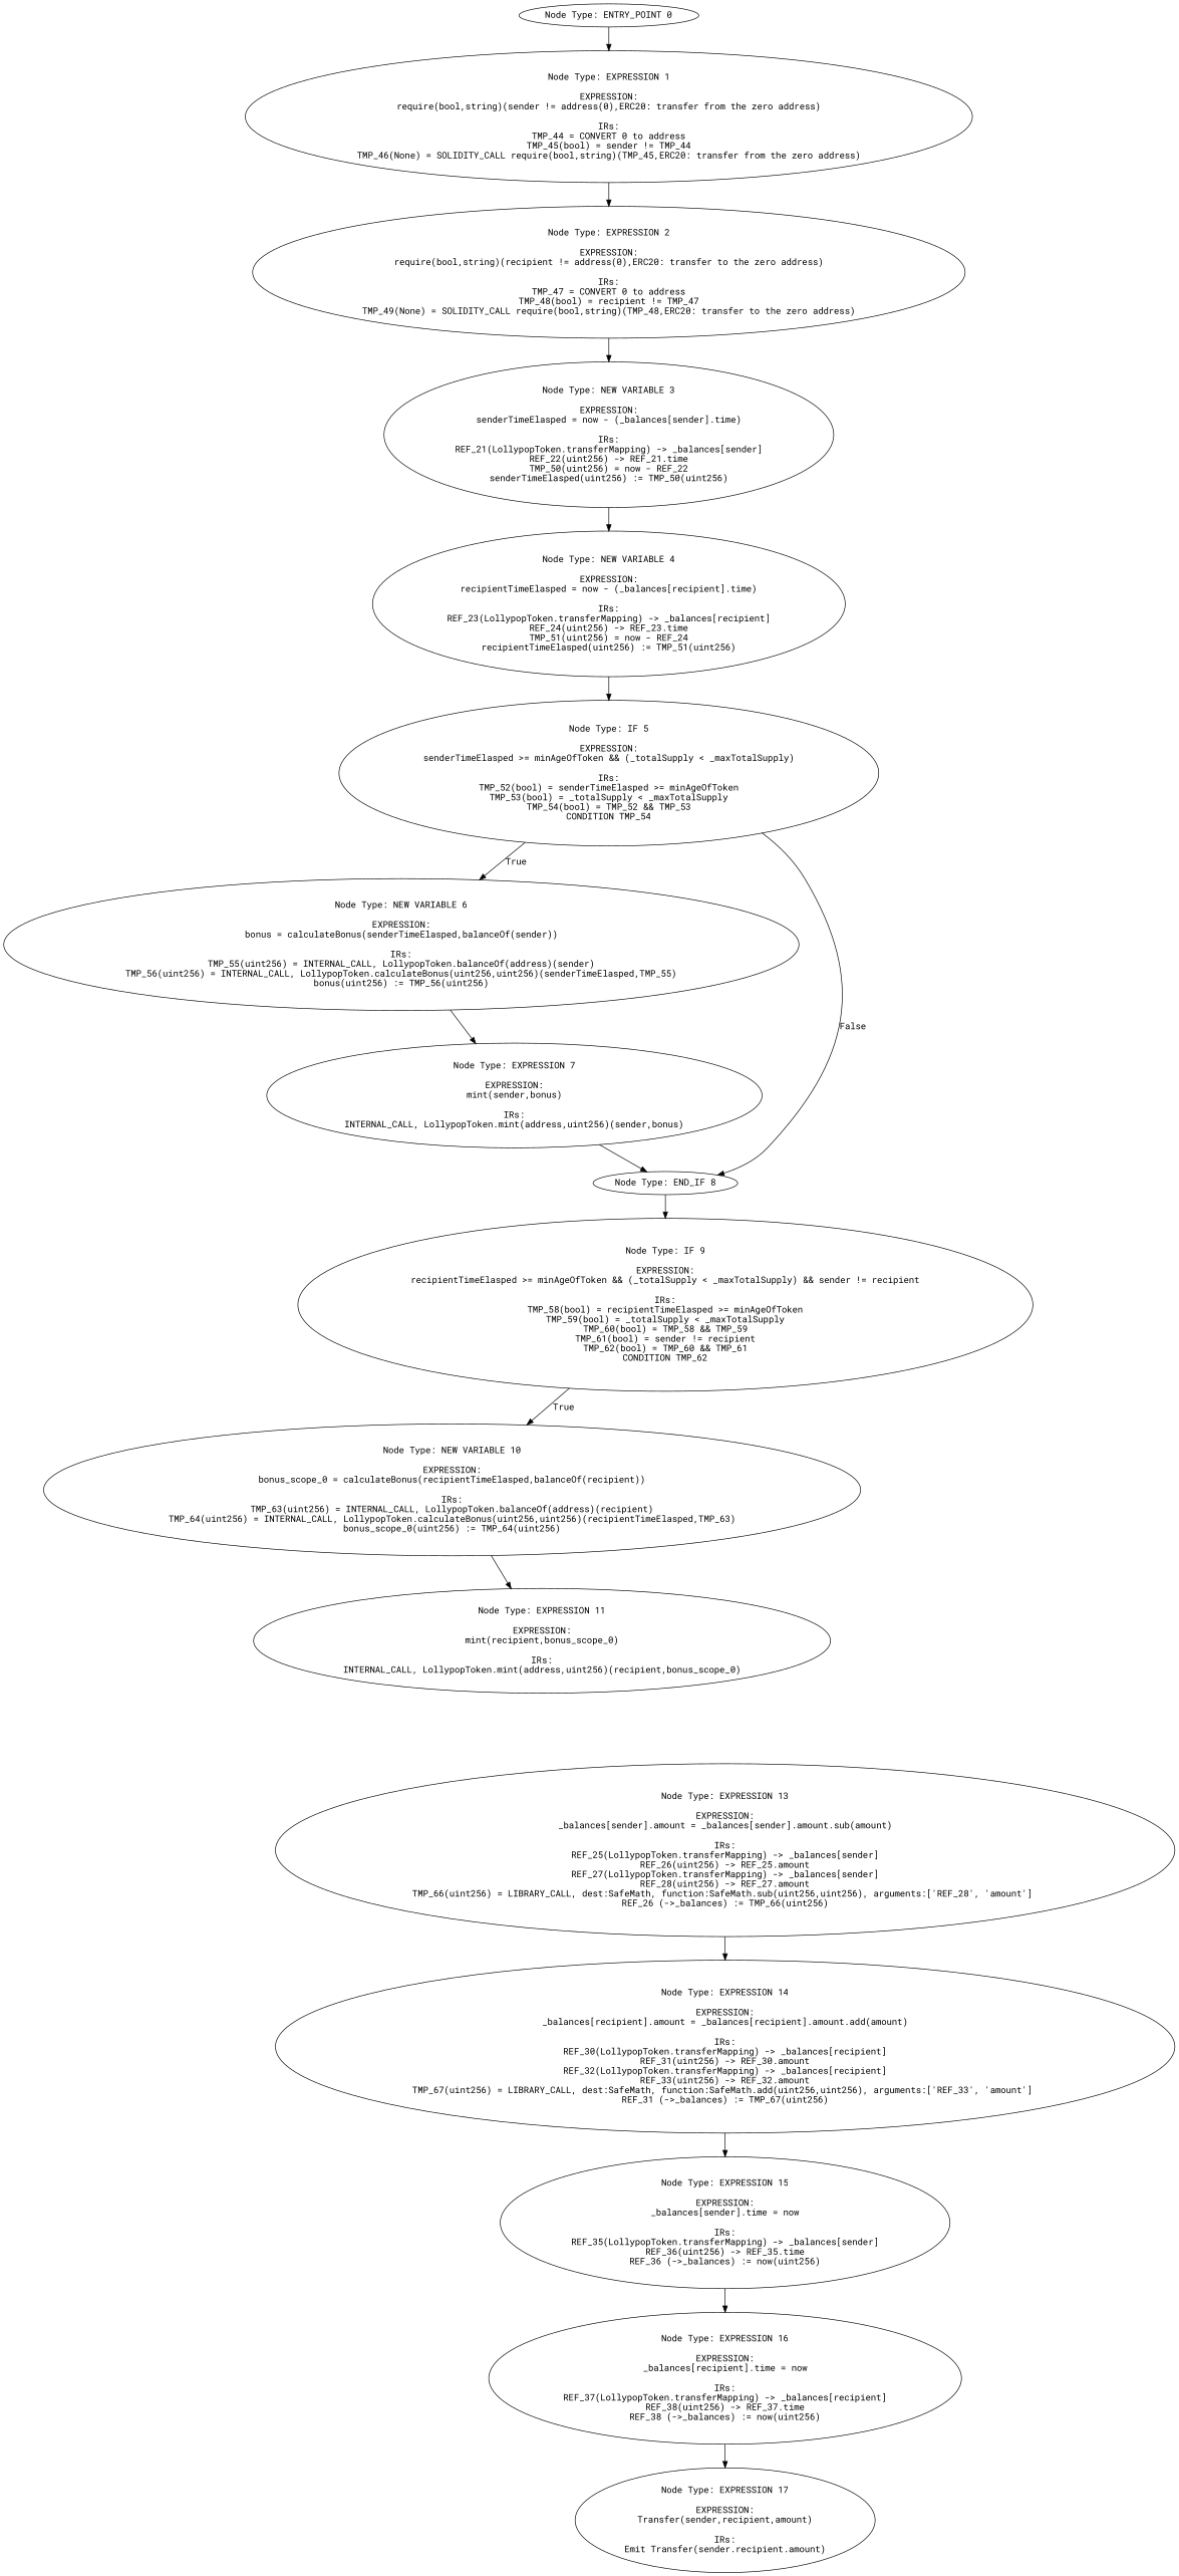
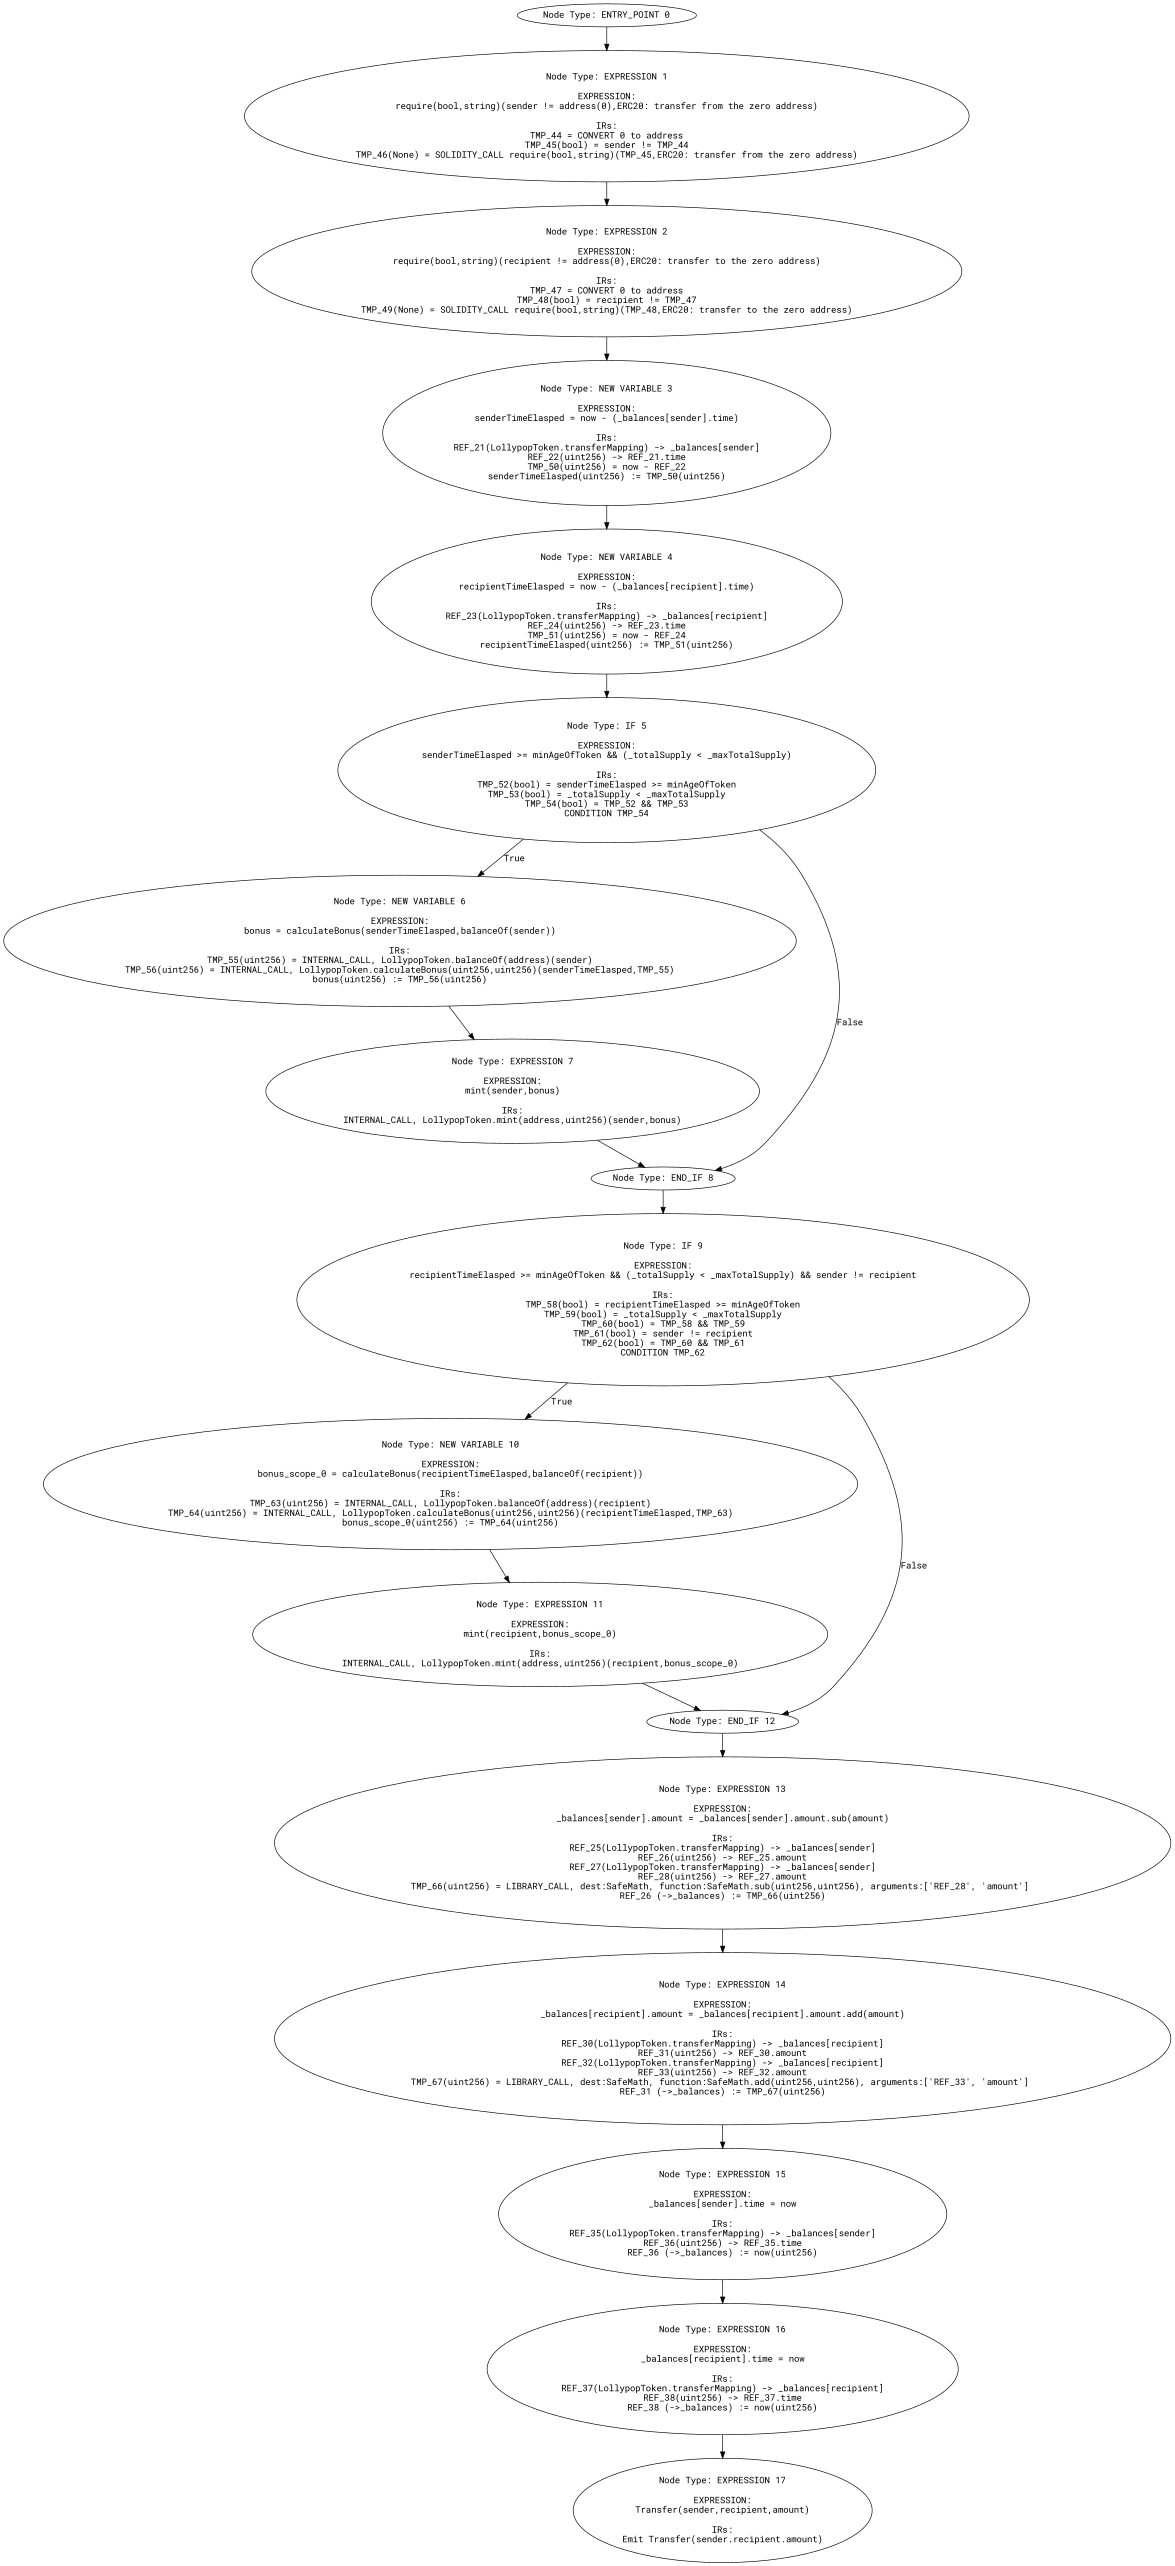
  digraph {
    fontname="Roboto Mono"
    node [fontname="Roboto Mono"]
    edge [fontname="Roboto Mono"]
    n1 [label="Node Type: ENTRY_POINT 0\n"]
    n2 [label="Node Type: EXPRESSION 1\n\nEXPRESSION:\nrequire(bool,string)(sender != address(0),ERC20: transfer from the zero address)\n\nIRs:\nTMP_44 = CONVERT 0 to address\nTMP_45(bool) = sender != TMP_44\nTMP_46(None) = SOLIDITY_CALL require(bool,string)(TMP_45,ERC20: transfer from the zero address)"]
    n3 [label="Node Type: EXPRESSION 2\n\nEXPRESSION:\nrequire(bool,string)(recipient != address(0),ERC20: transfer to the zero address)\n\nIRs:\nTMP_47 = CONVERT 0 to address\nTMP_48(bool) = recipient != TMP_47\nTMP_49(None) = SOLIDITY_CALL require(bool,string)(TMP_48,ERC20: transfer to the zero address)"]
    n4 [label="Node Type: NEW VARIABLE 3\n\nEXPRESSION:\nsenderTimeElasped = now - (_balances[sender].time)\n\nIRs:\nREF_21(LollypopToken.transferMapping) -> _balances[sender]\nREF_22(uint256) -> REF_21.time\nTMP_50(uint256) = now - REF_22\nsenderTimeElasped(uint256) := TMP_50(uint256)"]
    n5 [label="Node Type: NEW VARIABLE 4\n\nEXPRESSION:\nrecipientTimeElasped = now - (_balances[recipient].time)\n\nIRs:\nREF_23(LollypopToken.transferMapping) -> _balances[recipient]\nREF_24(uint256) -> REF_23.time\nTMP_51(uint256) = now - REF_24\nrecipientTimeElasped(uint256) := TMP_51(uint256)"]
    n6 [label="Node Type: IF 5\n\nEXPRESSION:\nsenderTimeElasped >= minAgeOfToken && (_totalSupply < _maxTotalSupply)\n\nIRs:\nTMP_52(bool) = senderTimeElasped >= minAgeOfToken\nTMP_53(bool) = _totalSupply < _maxTotalSupply\nTMP_54(bool) = TMP_52 && TMP_53\nCONDITION TMP_54"]
    n7 [label="Node Type: NEW VARIABLE 6\n\nEXPRESSION:\nbonus = calculateBonus(senderTimeElasped,balanceOf(sender))\n\nIRs:\nTMP_55(uint256) = INTERNAL_CALL, LollypopToken.balanceOf(address)(sender)\nTMP_56(uint256) = INTERNAL_CALL, LollypopToken.calculateBonus(uint256,uint256)(senderTimeElasped,TMP_55)\nbonus(uint256) := TMP_56(uint256)"]
    n8 [label="Node Type: END_IF 8\n"]
    n9 [label="Node Type: EXPRESSION 7\n\nEXPRESSION:\nmint(sender,bonus)\n\nIRs:\nINTERNAL_CALL, LollypopToken.mint(address,uint256)(sender,bonus)"]
    n10 [label="Node Type: IF 9\n\nEXPRESSION:\nrecipientTimeElasped >= minAgeOfToken && (_totalSupply < _maxTotalSupply) && sender != recipient\n\nIRs:\nTMP_58(bool) = recipientTimeElasped >= minAgeOfToken\nTMP_59(bool) = _totalSupply < _maxTotalSupply\nTMP_60(bool) = TMP_58 && TMP_59\nTMP_61(bool) = sender != recipient\nTMP_62(bool) = TMP_60 && TMP_61\nCONDITION TMP_62"]
    n11 [label="Node Type: NEW VARIABLE 10\n\nEXPRESSION:\nbonus_scope_0 = calculateBonus(recipientTimeElasped,balanceOf(recipient))\n\nIRs:\nTMP_63(uint256) = INTERNAL_CALL, LollypopToken.balanceOf(address)(recipient)\nTMP_64(uint256) = INTERNAL_CALL, LollypopToken.calculateBonus(uint256,uint256)(recipientTimeElasped,TMP_63)\nbonus_scope_0(uint256) := TMP_64(uint256)"]
+   n12 [label="Node Type: END_IF 12\n"]
    n13 [label="Node Type: EXPRESSION 11\n\nEXPRESSION:\nmint(recipient,bonus_scope_0)\n\nIRs:\nINTERNAL_CALL, LollypopToken.mint(address,uint256)(recipient,bonus_scope_0)"]
    n14 [label="Node Type: EXPRESSION 13\n\nEXPRESSION:\n_balances[sender].amount = _balances[sender].amount.sub(amount)\n\nIRs:\nREF_25(LollypopToken.transferMapping) -> _balances[sender]\nREF_26(uint256) -> REF_25.amount\nREF_27(LollypopToken.transferMapping) -> _balances[sender]\nREF_28(uint256) -> REF_27.amount\nTMP_66(uint256) = LIBRARY_CALL, dest:SafeMath, function:SafeMath.sub(uint256,uint256), arguments:['REF_28', 'amount'] \nREF_26 (->_balances) := TMP_66(uint256)"]
    n15 [label="Node Type: EXPRESSION 14\n\nEXPRESSION:\n_balances[recipient].amount = _balances[recipient].amount.add(amount)\n\nIRs:\nREF_30(LollypopToken.transferMapping) -> _balances[recipient]\nREF_31(uint256) -> REF_30.amount\nREF_32(LollypopToken.transferMapping) -> _balances[recipient]\nREF_33(uint256) -> REF_32.amount\nTMP_67(uint256) = LIBRARY_CALL, dest:SafeMath, function:SafeMath.add(uint256,uint256), arguments:['REF_33', 'amount'] \nREF_31 (->_balances) := TMP_67(uint256)"]
    n16 [label="Node Type: EXPRESSION 15\n\nEXPRESSION:\n_balances[sender].time = now\n\nIRs:\nREF_35(LollypopToken.transferMapping) -> _balances[sender]\nREF_36(uint256) -> REF_35.time\nREF_36 (->_balances) := now(uint256)"]
    n17 [label="Node Type: EXPRESSION 16\n\nEXPRESSION:\n_balances[recipient].time = now\n\nIRs:\nREF_37(LollypopToken.transferMapping) -> _balances[recipient]\nREF_38(uint256) -> REF_37.time\nREF_38 (->_balances) := now(uint256)"]
    n18 [label="Node Type: EXPRESSION 17\n\nEXPRESSION:\nTransfer(sender,recipient,amount)\n\nIRs:\nEmit Transfer(sender.recipient.amount)"]
    n1 -> n2
    n2 -> n3
    n3 -> n4
    n4 -> n5
    n5 -> n6
    n6 -> n7 [label=True]
    n6 -> n8 [label=False]
    n7 -> n9
    n8 -> n10
    n9 -> n8
    n10 -> n11 [label=True]
+   n10 -> n12 [label=False]
    n11 -> n13
+   n12 -> n14
+   n13 -> n12
    n14 -> n15
    n15 -> n16
    n16 -> n17
    n17 -> n18
  }
